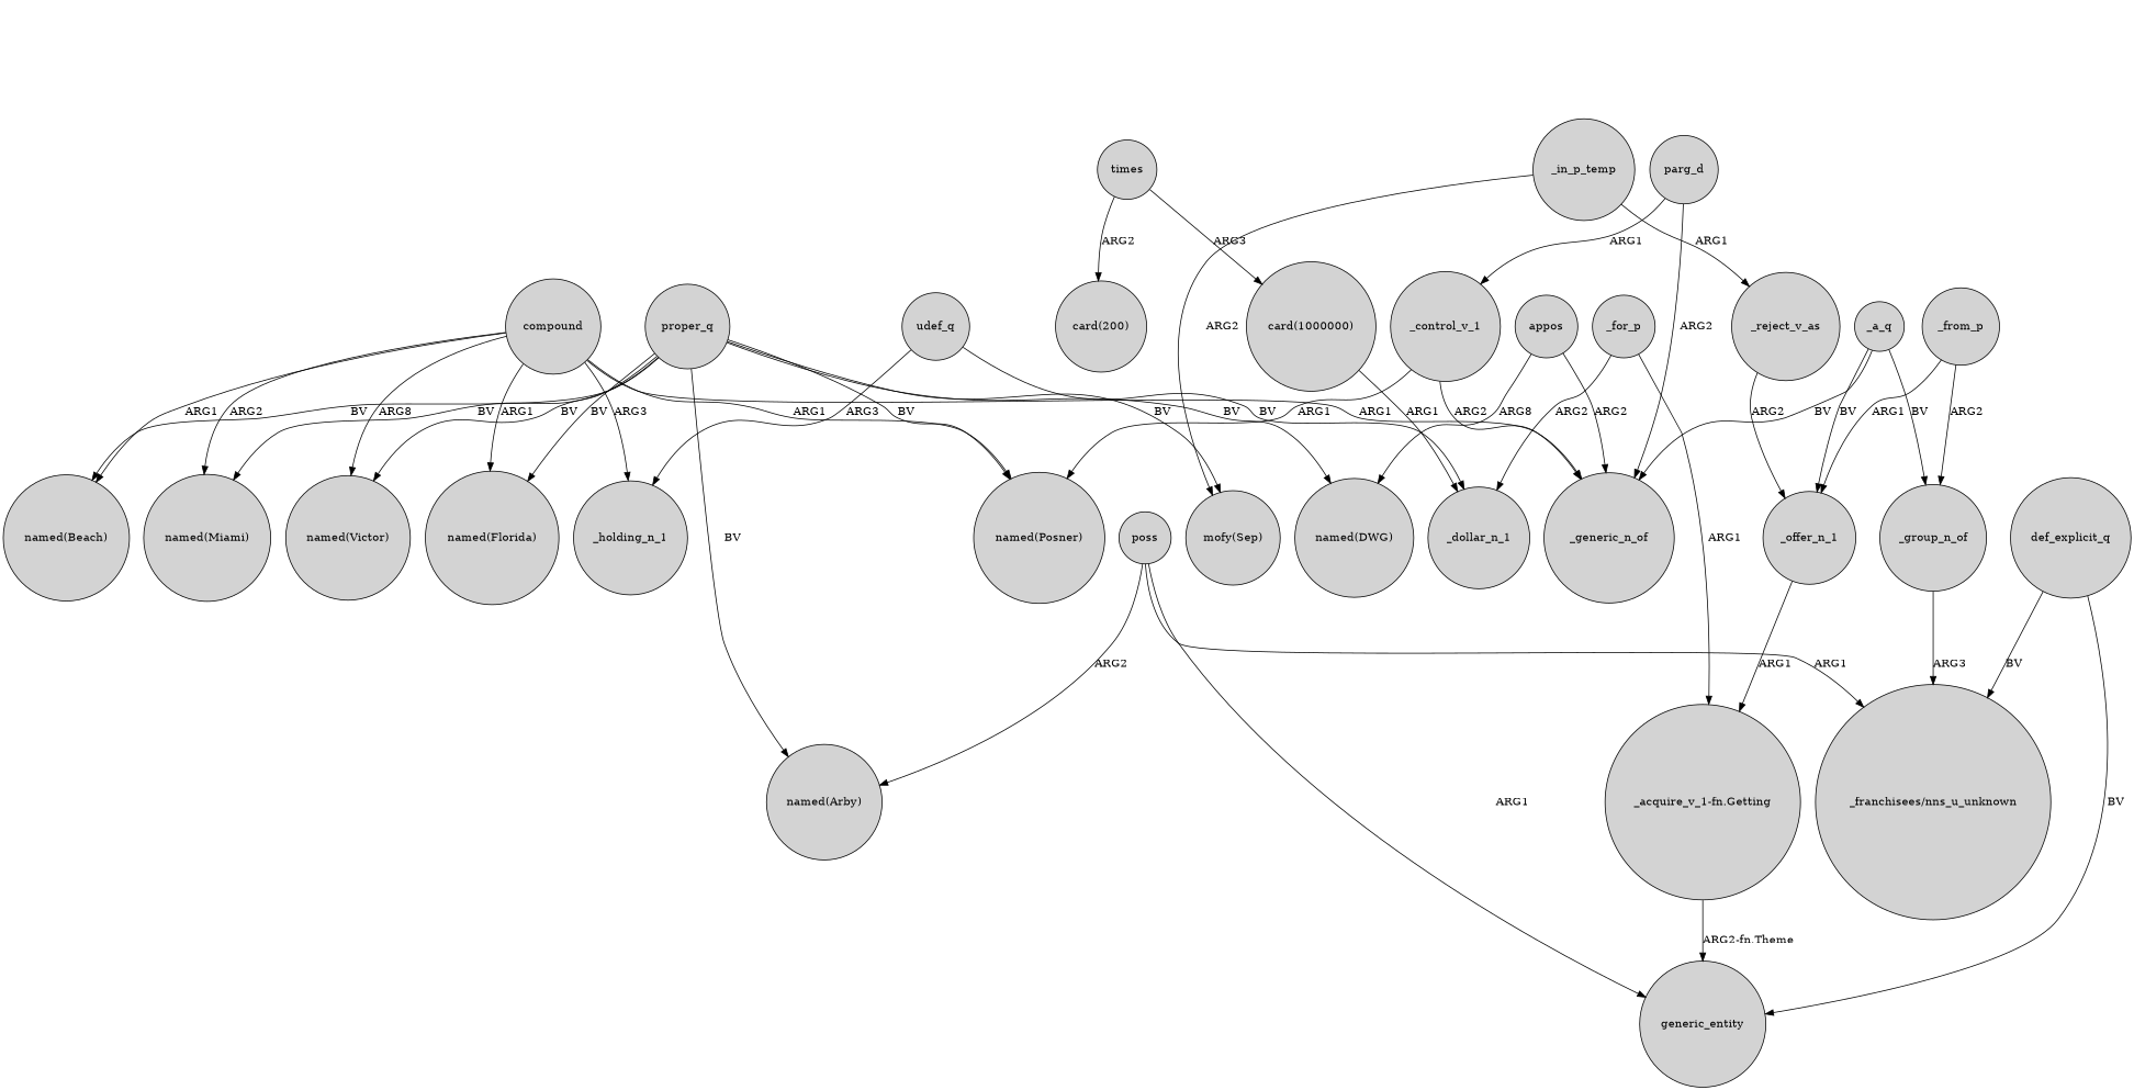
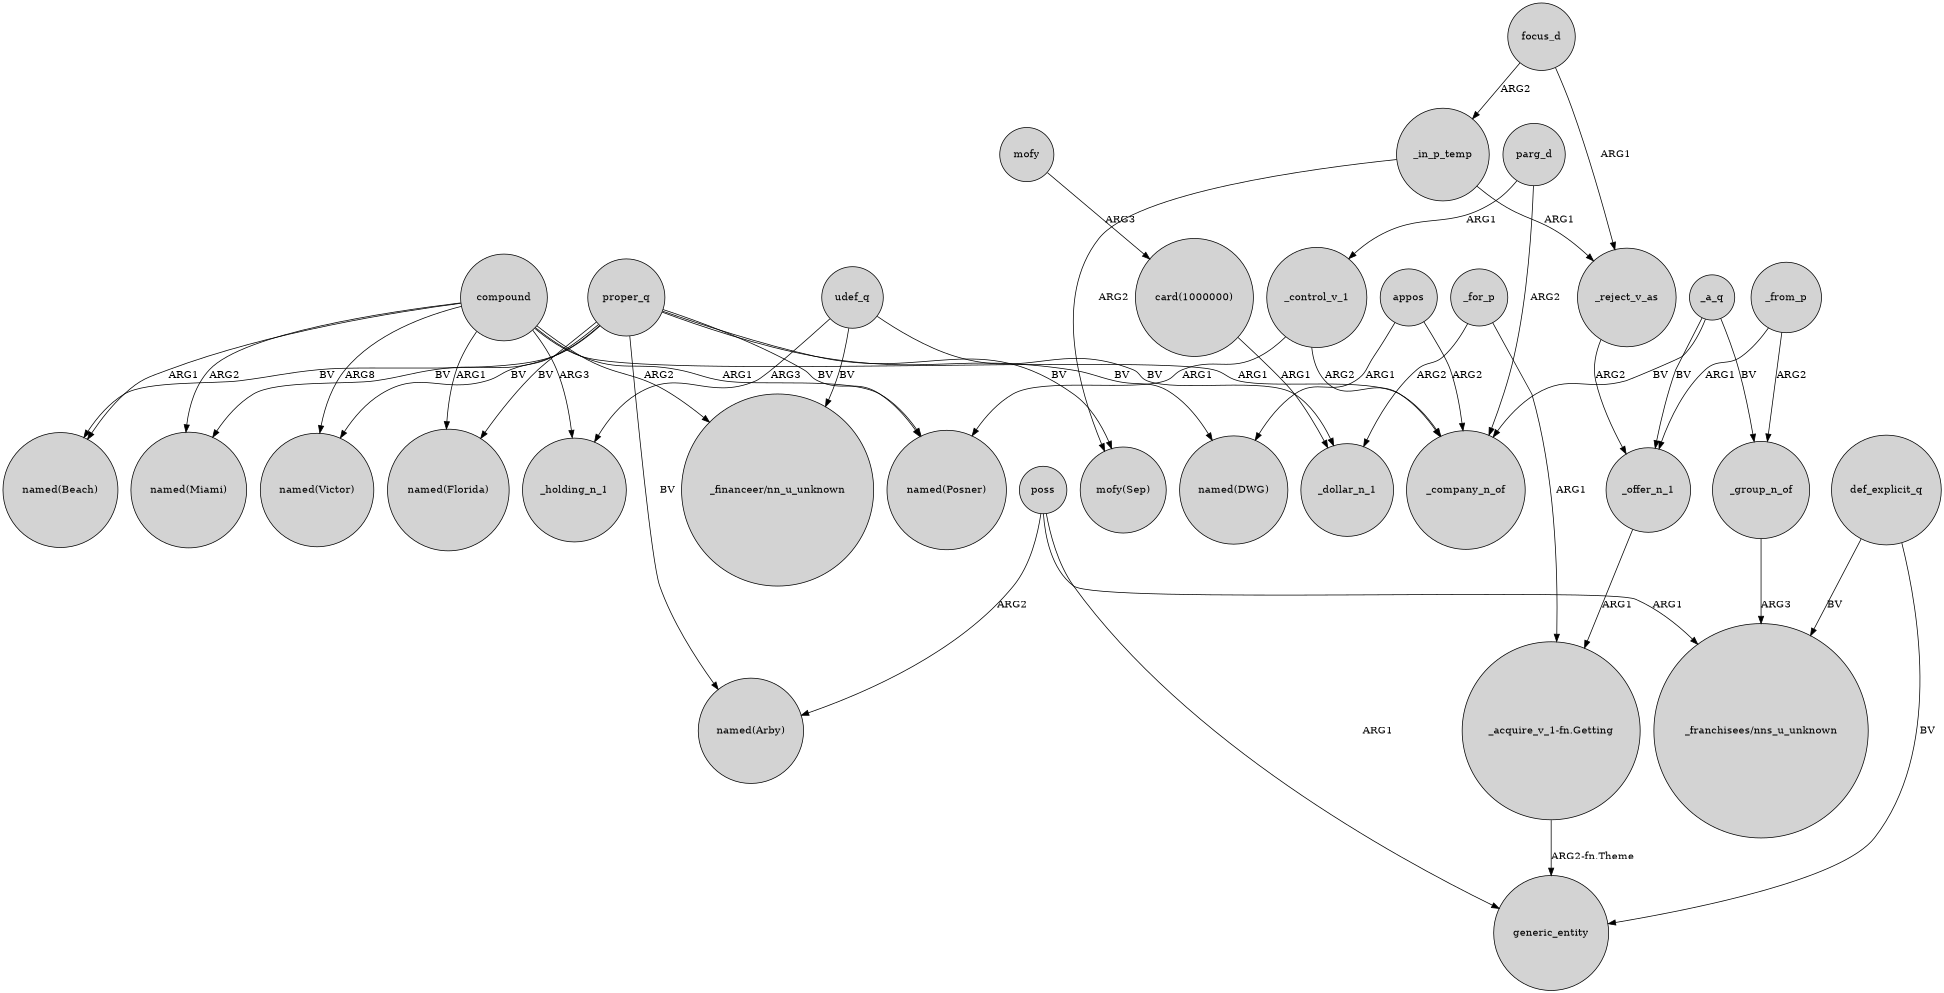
  digraph {
    node [shape=circle style=filled]
    compound
    "named(Miami)"
    "named(Posner)"
    "named(Florida)"
    "named(Beach)"
    _holding_n_1
-   _company_n_of [label=_generic_n_of]
+   _company_n_of
+   "_financeer/nn_u_unknown"
    "named(Victor)"
    "card(1000000)"
    _dollar_n_1
+   focus_d
    _in_p_temp
    _reject_v_as
    "mofy(Sep)"
    _offer_n_1
    poss
    generic_entity
    "_franchisees/nns_u_unknown"
    "named(Arby)"
    proper_q
    "named(DWG)"
    _for_p
    "_acquire_v_1-fn.Getting"
    _a_q
    _group_n_of
    _from_p
    appos
    def_explicit_q
    parg_d
    _control_v_1
    udef_q
-   times
-   "card(200)"
+   times [label=mofy]
    compound -> "named(Miami)" [label=ARG2]
    compound -> "named(Posner)" [label=ARG1]
    compound -> "named(Florida)" [label=ARG1]
    compound -> "named(Beach)" [label=ARG1]
    compound -> _holding_n_1 [label=ARG3]
    compound -> _company_n_of [label=ARG1]
+   compound -> "_financeer/nn_u_unknown" [label=ARG2]
    compound -> "named(Victor)" [label=ARG8]
    "card(1000000)" -> _dollar_n_1 [label=ARG1]
+   focus_d -> _in_p_temp [label=ARG2]
+   focus_d -> _reject_v_as [label=ARG1]
    _in_p_temp -> _reject_v_as [label=ARG1]
    _in_p_temp -> "mofy(Sep)" [label=ARG2]
    _reject_v_as -> _offer_n_1 [label=ARG2]
    _offer_n_1 -> "_acquire_v_1-fn.Getting" [label=ARG1]
    poss -> generic_entity [label=ARG1]
    poss -> "_franchisees/nns_u_unknown" [label=ARG1]
    poss -> "named(Arby)" [label=ARG2]
    proper_q -> "named(Miami)" [label=BV]
    proper_q -> "named(Posner)" [label=BV]
    proper_q -> "named(Florida)" [label=BV]
    proper_q -> "named(Beach)" [label=BV]
    proper_q -> "named(Victor)" [label=BV]
    proper_q -> "mofy(Sep)" [label=BV]
    proper_q -> "named(Arby)" [label=BV]
    proper_q -> "named(DWG)" [label=BV]
    _for_p -> _dollar_n_1 [label=ARG2]
    _for_p -> "_acquire_v_1-fn.Getting" [label=ARG1]
    "_acquire_v_1-fn.Getting" -> generic_entity [label="ARG2-fn.Theme"]
    _a_q -> _company_n_of [label=BV]
    _a_q -> _offer_n_1 [label=BV]
    _a_q -> _group_n_of [label=BV]
    _group_n_of -> "_franchisees/nns_u_unknown" [label=ARG3]
    _from_p -> _offer_n_1 [label=ARG1]
    _from_p -> _group_n_of [label=ARG2]
    appos -> _company_n_of [label=ARG2]
-   appos -> "named(DWG)" [label=ARG8]
+   appos -> "named(DWG)" [label=ARG1]
    def_explicit_q -> generic_entity [label=BV]
    def_explicit_q -> "_franchisees/nns_u_unknown" [label=BV]
    parg_d -> _company_n_of [label=ARG2]
    parg_d -> _control_v_1 [label=ARG1]
    _control_v_1 -> "named(Posner)" [label=ARG1]
    _control_v_1 -> _company_n_of [label=ARG2]
    udef_q -> _holding_n_1 [label=ARG3]
+   udef_q -> "_financeer/nn_u_unknown" [label=BV]
    udef_q -> _dollar_n_1 [label=BV]
    times -> "card(1000000)" [label=ARG3]
-   times -> "card(200)" [label=ARG2]
  }
